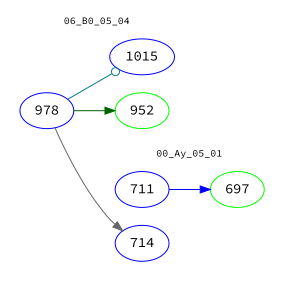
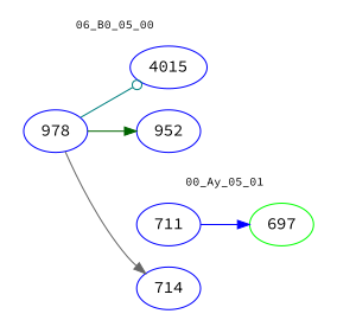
  digraph {
    fontname="Source Code Pro"
    rankdir=LR
    node [color=blue fontname="Source Code Pro"]
    edge [arrowhead=normal fontname="Source Code Pro"]
    n1 [label=711]
    n2 [color=green label=697]
    n3 [label=714]
    n4 [label=978]
-   n5 [color=green label=952]
-   n6 [label=1015]
+   n5 [label=952]
+   n6 [label=4015]
    subgraph cluster_1 {
      color=white
      fontsize=10
      label="00_Ay_05_01"
      n1
      n2
      n3
    }
    subgraph cluster_2 {
      color=white
      fontsize=10
-     label="06_B0_05_04"
+     label="06_B0_05_00"
      n4
      n5
      n6
    }
    n1 -> n2 [color=blue]
    n4 -> n3 [color=gray40]
    n4 -> n5 [color=darkgreen]
    n4 -> n6 [arrowhead=odot color=teal]
  }
